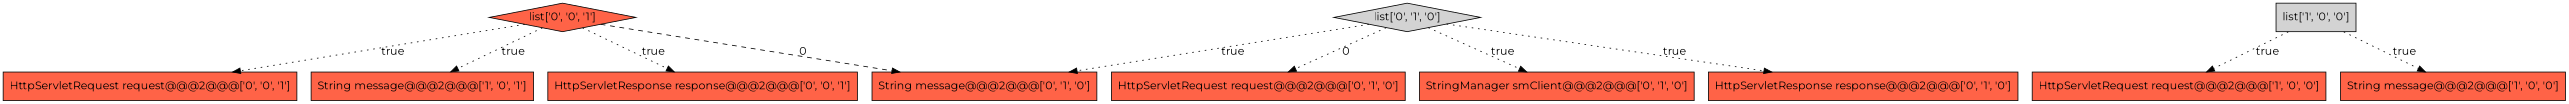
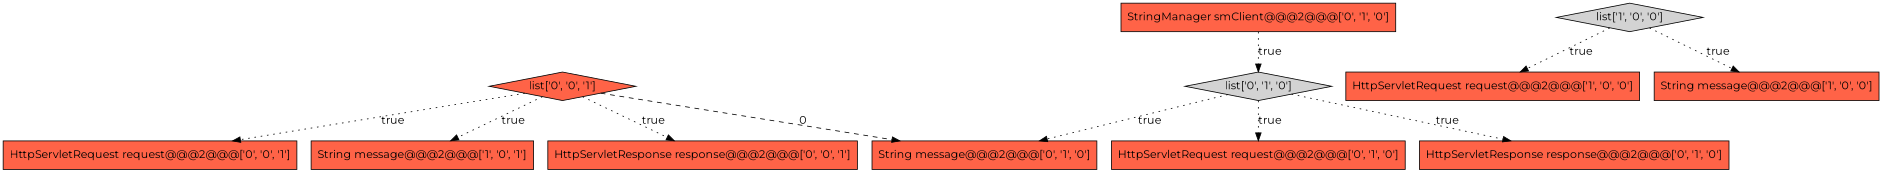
  digraph {
    fontname=Montserrat
    node [fillcolor=tomato fontname=Montserrat shape=box style=filled]
    edge [fontname=Montserrat style=dotted]
    n1 [label="HttpServletRequest request@@@2@@@['0', '0', '1']"]
    n2 [label="HttpServletRequest request@@@2@@@['1', '0', '0']"]
-   n3 [fillcolor=lightgray label="list['1', '0', '0']"]
+   n3 [fillcolor=lightgray label="list['1', '0', '0']" shape=diamond]
    n4 [label="String message@@@2@@@['1', '0', '0']"]
    n5 [label="String message@@@2@@@['1', '0', '1']"]
    n6 [label="String message@@@2@@@['0', '1', '0']"]
    n7 [label="HttpServletRequest request@@@2@@@['0', '1', '0']"]
    n8 [label="StringManager smClient@@@2@@@['0', '1', '0']"]
    n9 [label="HttpServletResponse response@@@2@@@['0', '1', '0']"]
    n10 [fillcolor=lightgray label="list['0', '1', '0']" shape=diamond]
    n11 [label="HttpServletResponse response@@@2@@@['0', '0', '1']"]
    n12 [label="list['0', '0', '1']" shape=diamond]
    n3 -> n2 [label=true]
    n3 -> n4 [label=true]
    n10 -> n6 [label=true]
-   n10 -> n7 [label=0]
-   n10 -> n8 [label=true]
+   n10 -> n7 [label=true]
+   n8 -> n10 [label=true]
    n10 -> n9 [label=true]
    n12 -> n1 [label=true]
    n12 -> n5 [label=true]
    n12 -> n6 [label=0 style=dashed]
    n12 -> n11 [label=true]
  }
